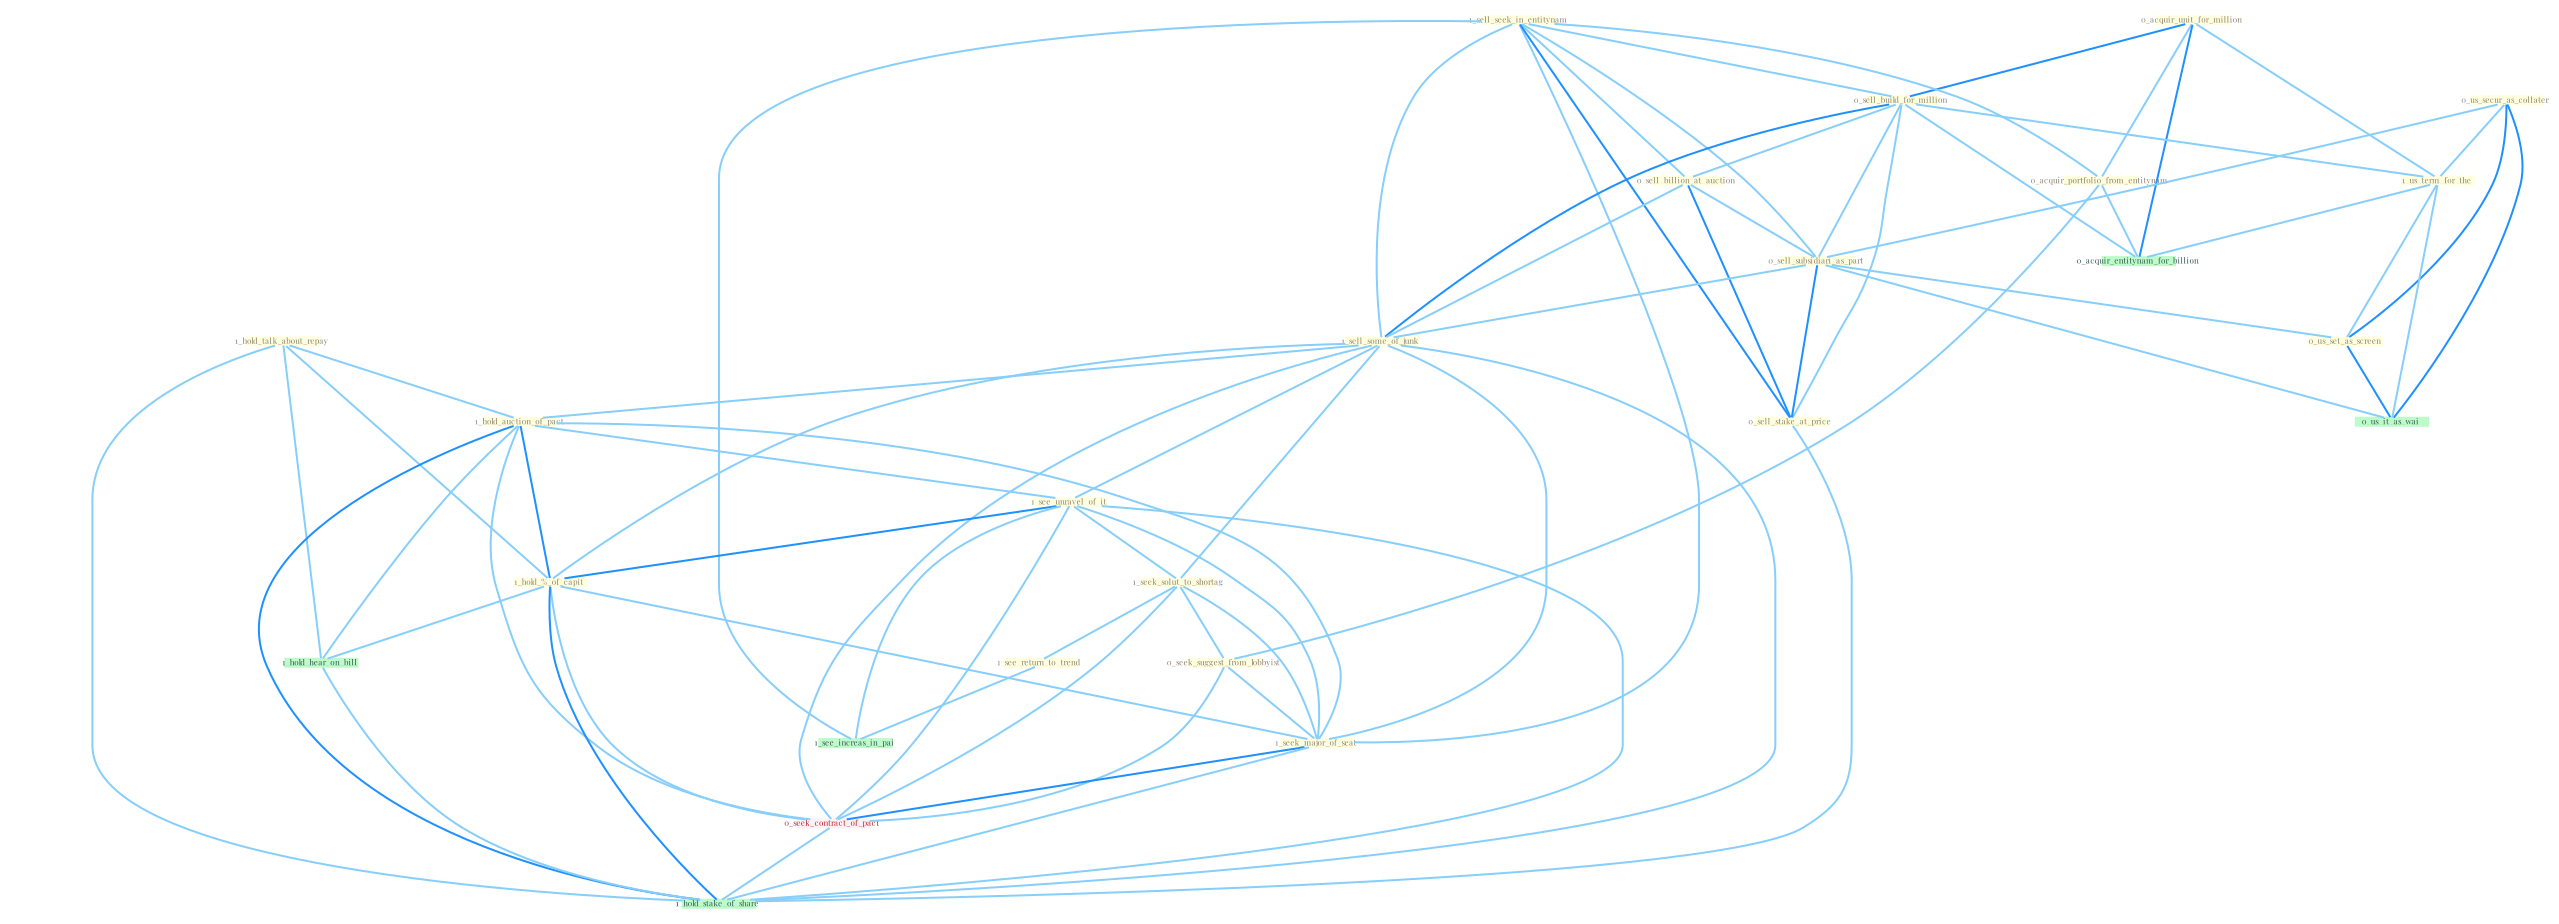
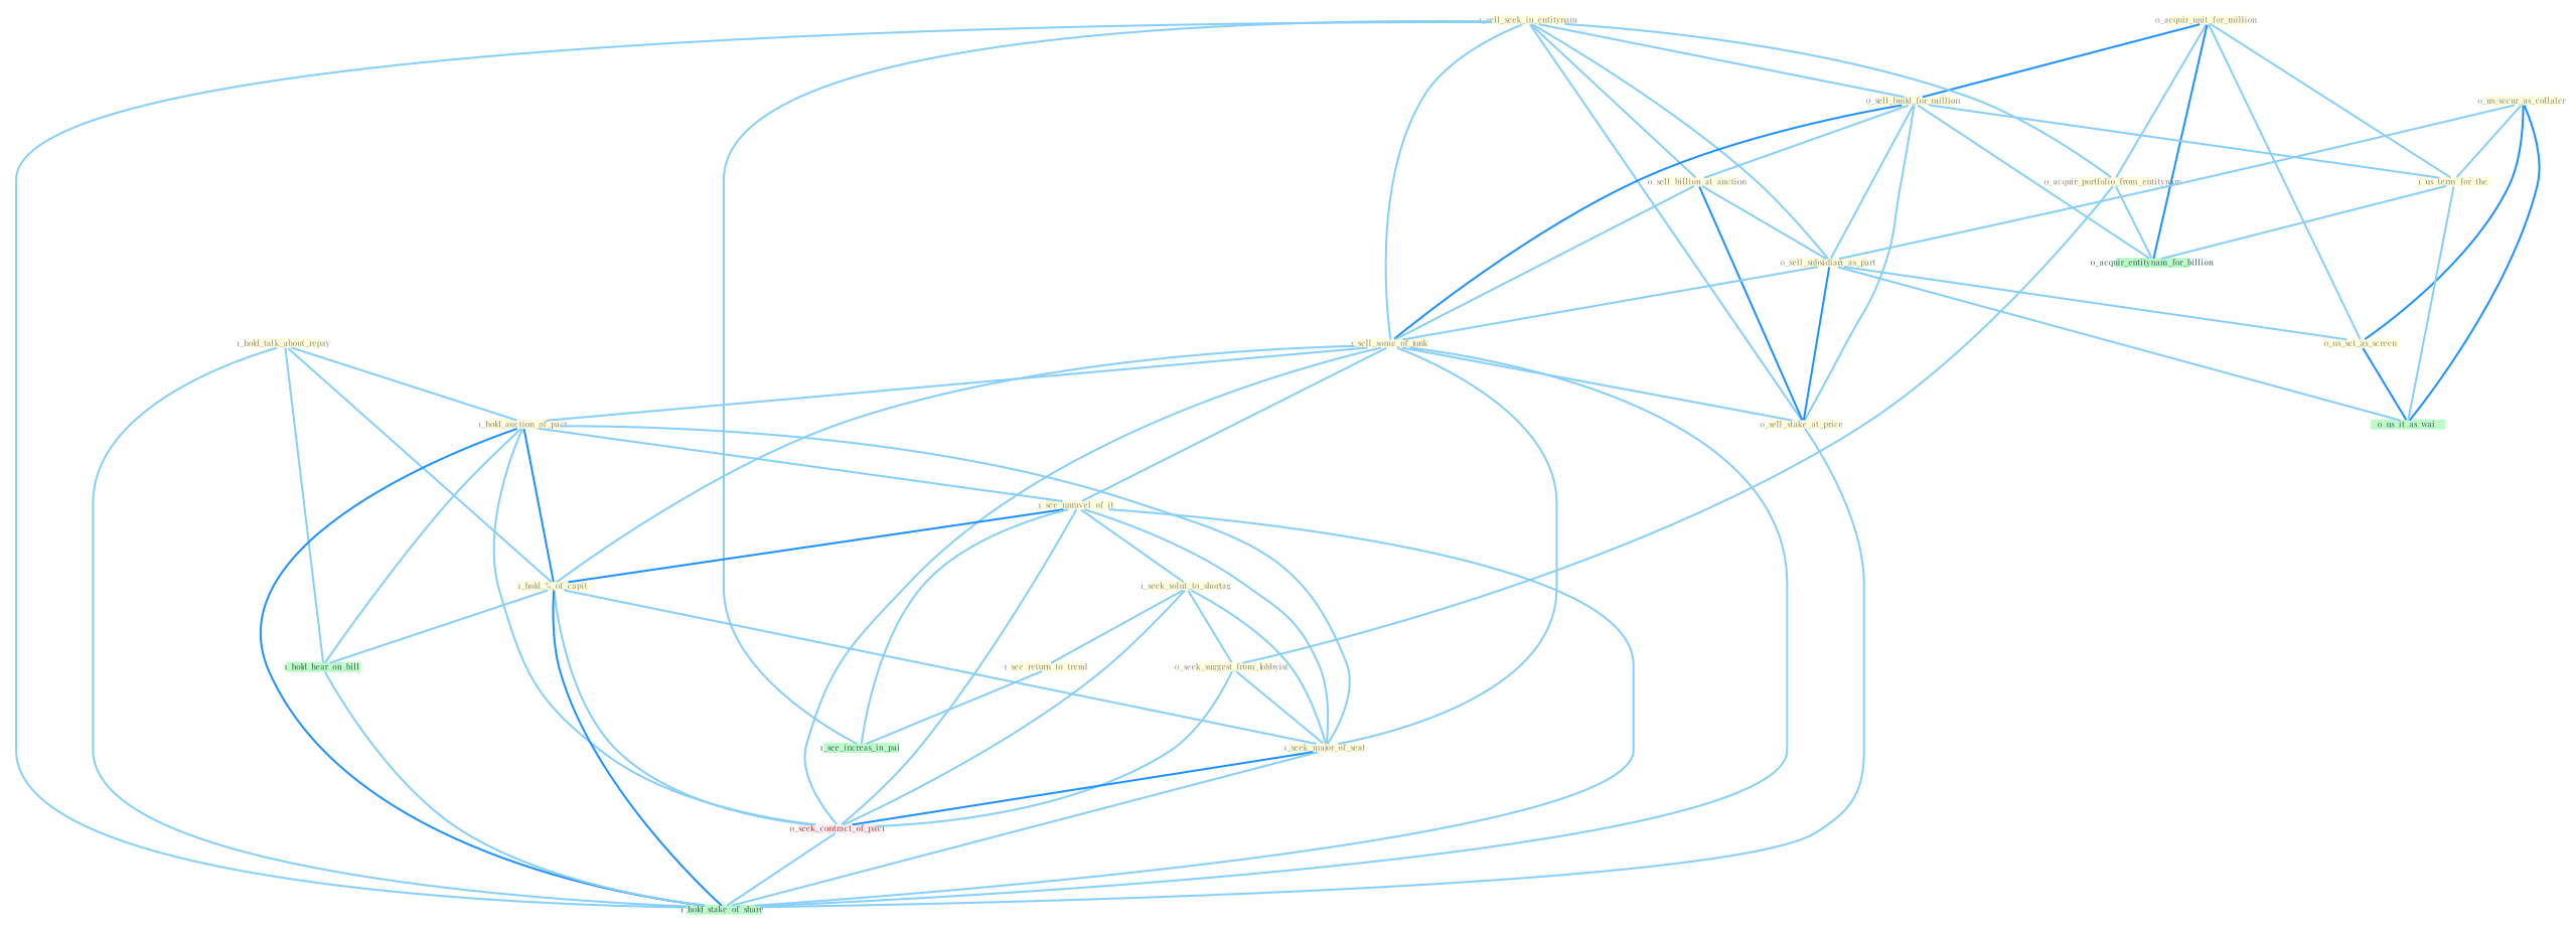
  graph {
    fontname="Playfair Display"
    node [color="#ffffe0" fixedsize=true fontcolor="#8b7d6b" fontname="Playfair Display" fontsize=4 shape=polygon style=filled]
    edge [color="#87cefa" fontname="Playfair Display" w=1]
    "0_acquir_unit_for_million " [height=.06 width=.5]
    "1_hold_talk_about_repay " [height=.06 width=.5]
    n3 [height=.06 label="1_sell_seek_in_entitynam" width=.5]
    "0_acquir_portfolio_from_entitynam " [height=.06 width=.5]
    "0_sell_build_for_million " [height=.06 width=.5]
    "0_us_secur_as_collater " [height=.06 width=.5]
    "0_sell_billion_at_auction " [height=.06 width=.5]
    "1_seek_solut_to_shortag " [height=.06 width=.5]
    "0_sell_subsidiari_as_part " [height=.06 width=.5]
    "1_sell_some_of_junk " [height=.06 width=.5]
    n11 [height=.06 label="1_hold_auction_of_pact" width=.5]
    "0_seek_suggest_from_lobbyist " [height=.06 width=.5]
    "1_see_unravel_of_it " [height=.06 width=.5]
    "1_hold_%_of_capit " [height=.06 width=.5]
    "1_see_return_to_trend " [height=.06 width=.5]
    "1_us_term_for_the " [height=.06 width=.5]
    "1_seek_major_of_seat " [height=.06 width=.5]
    "0_sell_stake_at_price " [height=.06 width=.5]
    "0_us_set_as_screen " [height=.06 width=.5]
    "0_seek_contract_of_pact " [color="#fff0f5" fontcolor="#b22222" height=.06 width=.5]
    "0_acquir_entitynam_for_billion " [color="#BDFCC9" fontcolor="#2f4f4f" height=.06 width=.5]
    "1_hold_hear_on_bill " [color="#BDFCC9" fontcolor="#2f4f4f" height=.06 width=.5]
    "1_hold_stake_of_share " [color="#BDFCC9" fontcolor="#2f4f4f" height=.06 width=.5]
    "1_see_increas_in_pai " [color="#BDFCC9" fontcolor="#2f4f4f" height=.06 width=.5]
    "0_us_it_as_wai " [color="#BDFCC9" fontcolor="#2f4f4f" height=.06 width=.5]
    subgraph sub_1 {
      "0_acquir_unit_for_million "
      "1_hold_talk_about_repay "
      n3
      "0_acquir_portfolio_from_entitynam "
      "0_sell_build_for_million "
      "0_us_secur_as_collater "
      "0_sell_billion_at_auction "
      "1_seek_solut_to_shortag "
      "0_sell_subsidiari_as_part "
      "1_sell_some_of_junk "
      n11
      "0_seek_suggest_from_lobbyist "
      "1_see_unravel_of_it "
      "1_hold_%_of_capit "
      "1_see_return_to_trend "
      "1_us_term_for_the "
      "1_seek_major_of_seat "
      "0_sell_stake_at_price "
      "0_us_set_as_screen "
    }
    subgraph sub_2 {
      "0_seek_contract_of_pact "
    }
    "0_acquir_unit_for_million " -- "0_acquir_portfolio_from_entitynam "
    "0_acquir_unit_for_million " -- "0_sell_build_for_million " [color="#1e90ff" w=2]
    "0_acquir_unit_for_million " -- "1_us_term_for_the "
    "0_acquir_unit_for_million " -- "0_acquir_entitynam_for_billion " [color="#1e90ff" w=2]
    "1_hold_talk_about_repay " -- n11
    "1_hold_talk_about_repay " -- "1_hold_%_of_capit "
    "1_hold_talk_about_repay " -- "1_hold_hear_on_bill "
    "1_hold_talk_about_repay " -- "1_hold_stake_of_share "
    n3 -- "0_acquir_portfolio_from_entitynam "
    n3 -- "0_sell_build_for_million "
    n3 -- "0_sell_billion_at_auction "
    n3 -- "0_sell_subsidiari_as_part "
    n3 -- "1_sell_some_of_junk "
-   n3 -- "0_sell_stake_at_price " [color="#1e90ff" w=2]
-   n3 -- "1_seek_major_of_seat "
+   n3 -- "0_sell_stake_at_price " [w=2]
+   n3 -- "1_hold_stake_of_share "
    n3 -- "1_see_increas_in_pai "
    "0_acquir_portfolio_from_entitynam " -- "0_seek_suggest_from_lobbyist "
    "0_acquir_portfolio_from_entitynam " -- "0_acquir_entitynam_for_billion "
    "0_sell_build_for_million " -- "0_sell_billion_at_auction "
    "0_sell_build_for_million " -- "0_sell_subsidiari_as_part "
    "0_sell_build_for_million " -- "1_sell_some_of_junk " [color="#1e90ff"]
    "0_sell_build_for_million " -- "1_us_term_for_the "
    "0_sell_build_for_million " -- "0_sell_stake_at_price "
    "0_sell_build_for_million " -- "0_acquir_entitynam_for_billion "
    "0_us_secur_as_collater " -- "0_sell_subsidiari_as_part "
    "0_us_secur_as_collater " -- "1_us_term_for_the "
    "0_us_secur_as_collater " -- "0_us_set_as_screen " [color="#1e90ff" w=2]
    "0_us_secur_as_collater " -- "0_us_it_as_wai " [color="#1e90ff" w=2]
    "0_sell_billion_at_auction " -- "0_sell_subsidiari_as_part "
    "0_sell_billion_at_auction " -- "1_sell_some_of_junk "
    "0_sell_billion_at_auction " -- "0_sell_stake_at_price " [color="#1e90ff" w=2]
    "1_seek_solut_to_shortag " -- "0_seek_suggest_from_lobbyist "
    "1_seek_solut_to_shortag " -- "1_see_return_to_trend "
    "1_seek_solut_to_shortag " -- "1_seek_major_of_seat "
    "1_seek_solut_to_shortag " -- "0_seek_contract_of_pact "
    "0_sell_subsidiari_as_part " -- "1_sell_some_of_junk "
    "0_sell_subsidiari_as_part " -- "0_sell_stake_at_price " [color="#1e90ff"]
    "0_sell_subsidiari_as_part " -- "0_us_set_as_screen "
    "0_sell_subsidiari_as_part " -- "0_us_it_as_wai "
    "1_sell_some_of_junk " -- n11
    "1_sell_some_of_junk " -- "1_see_unravel_of_it "
    "1_sell_some_of_junk " -- "1_hold_%_of_capit "
    "1_sell_some_of_junk " -- "1_seek_major_of_seat "
-   "1_sell_some_of_junk " -- "1_seek_solut_to_shortag "
+   "1_sell_some_of_junk " -- "0_sell_stake_at_price "
    "1_sell_some_of_junk " -- "0_seek_contract_of_pact "
    "1_sell_some_of_junk " -- "1_hold_stake_of_share "
    n11 -- "1_see_unravel_of_it "
    n11 -- "1_hold_%_of_capit " [color="#1e90ff" w=2]
    n11 -- "1_seek_major_of_seat "
    n11 -- "0_seek_contract_of_pact "
    n11 -- "1_hold_hear_on_bill "
    n11 -- "1_hold_stake_of_share " [color="#1e90ff" w=2]
    "0_seek_suggest_from_lobbyist " -- "1_seek_major_of_seat "
    "0_seek_suggest_from_lobbyist " -- "0_seek_contract_of_pact "
    "1_see_unravel_of_it " -- "1_seek_solut_to_shortag "
    "1_see_unravel_of_it " -- "1_hold_%_of_capit " [color="#1e90ff"]
    "1_see_unravel_of_it " -- "1_seek_major_of_seat "
    "1_see_unravel_of_it " -- "0_seek_contract_of_pact "
    "1_see_unravel_of_it " -- "1_hold_stake_of_share "
    "1_see_unravel_of_it " -- "1_see_increas_in_pai "
    "1_hold_%_of_capit " -- "1_seek_major_of_seat "
    "1_hold_%_of_capit " -- "0_seek_contract_of_pact "
    "1_hold_%_of_capit " -- "1_hold_hear_on_bill "
    "1_hold_%_of_capit " -- "1_hold_stake_of_share " [color="#1e90ff" w=2]
    "1_see_return_to_trend " -- "1_see_increas_in_pai "
-   "1_us_term_for_the " -- "0_us_set_as_screen "
+   "0_acquir_unit_for_million " -- "0_us_set_as_screen "
    "1_us_term_for_the " -- "0_acquir_entitynam_for_billion "
    "1_us_term_for_the " -- "0_us_it_as_wai "
    "1_seek_major_of_seat " -- "0_seek_contract_of_pact " [color="#1e90ff" w=2]
    "1_seek_major_of_seat " -- "1_hold_stake_of_share "
    "0_sell_stake_at_price " -- "1_hold_stake_of_share "
    "0_us_set_as_screen " -- "0_us_it_as_wai " [color="#1e90ff" w=2]
    "0_seek_contract_of_pact " -- "1_hold_stake_of_share "
    "1_hold_hear_on_bill " -- "1_hold_stake_of_share "
  }
